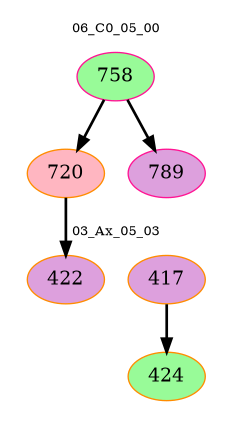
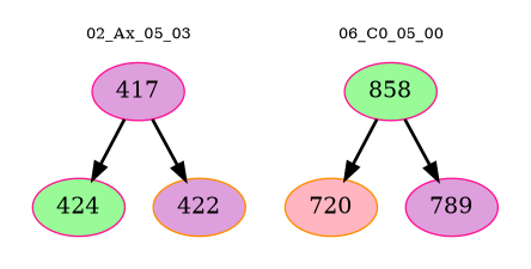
  digraph {
    node [color=darkorange fillcolor=plum style=filled]
    edge [color=black style=bold]
-   n1 [label=417]
-   n2 [fillcolor=palegreen label=424]
+   n1 [color=deeppink label=417]
+   n2 [color=deeppink fillcolor=palegreen label=424]
    n3 [label=422]
-   n4 [color=deeppink fillcolor=palegreen label=758]
+   n4 [color=deeppink fillcolor=palegreen label=858]
    n5 [fillcolor=lightpink label=720]
    n6 [color=deeppink label=789]
    subgraph cluster_1 {
      color=white
      fontsize=10
-     label="03_Ax_05_03"
+     label="02_Ax_05_03"
      n1
      n2
      n3
    }
    subgraph cluster_2 {
      color=white
      fontsize=10
      label="06_C0_05_00"
      n4
      n5
      n6
    }
    n1 -> n2
-   n5 -> n3
+   n1 -> n3
    n4 -> n5
    n4 -> n6
  }
